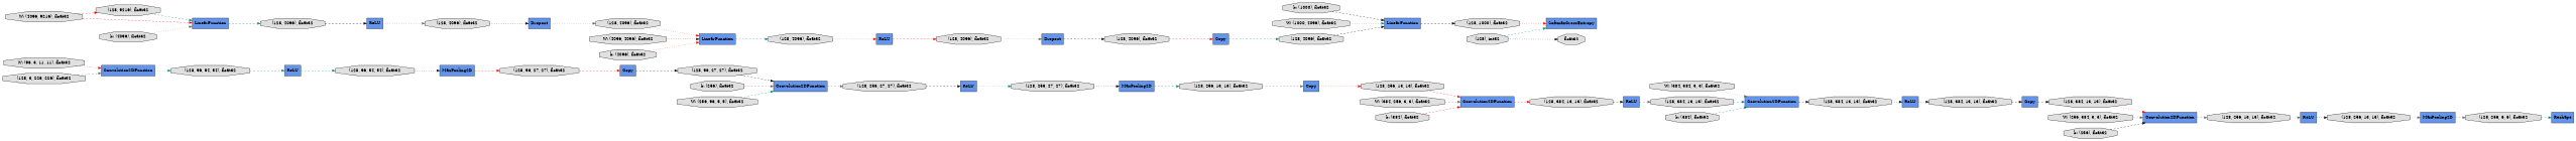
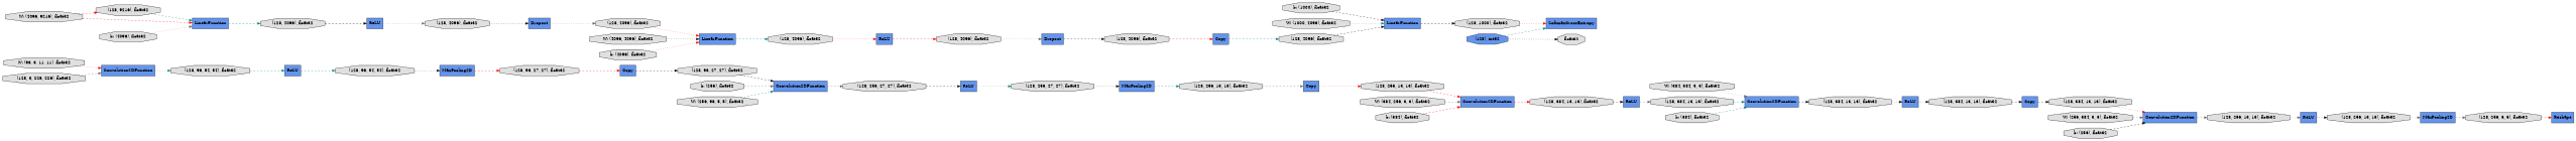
  digraph {
    rankdir=LR
    node [fillcolor="#E0E0E0" shape=octagon style=filled]
    edge [color=black style=dashed]
    n1 [label="(128, 256, 13, 13), float32"]
    n2 [fillcolor="#6495ED" label=ReLU shape=record]
    n3 [label="(128, 256, 13, 13), float32"]
    n4 [fillcolor="#6495ED" label=Copy shape=record]
    n5 [label="(128, 256, 13, 13), float32"]
    n6 [fillcolor="#6495ED" label=Convolution2DFunction shape=record]
    n7 [label="(128, 4096), float32"]
    n8 [fillcolor="#6495ED" label=LinearFunction shape=record]
    n9 [label="(128, 1000), float32"]
    n10 [fillcolor="#6495ED" label=Reshape shape=record]
    n11 [label="(128, 9216), float32"]
    n12 [fillcolor="#6495ED" label=LinearFunction shape=record]
    n13 [fillcolor="#6495ED" label=ReLU shape=record]
    n14 [label="(128, 384, 13, 13), float32"]
    n15 [fillcolor="#6495ED" label=Copy shape=record]
    n16 [fillcolor="#6495ED" label=Copy shape=record]
    n17 [label="(128, 96, 27, 27), float32"]
    n18 [fillcolor="#6495ED" label=Convolution2DFunction shape=record]
    n19 [label="b: (1000), float32"]
    n20 [fillcolor="#6495ED" label=LinearFunction shape=record]
    n21 [label="(128, 4096), float32"]
    n22 [fillcolor="#6495ED" label=ReLU shape=record]
    n23 [label="W: (4096, 9216), float32"]
    n24 [label="(128, 4096), float32"]
    n25 [label="(128, 256, 13, 13), float32"]
    n26 [label="(128, 384, 13, 13), float32"]
    n27 [label="b: (256), float32"]
    n28 [label="(128, 256, 27, 27), float32"]
    n29 [label="(128, 96, 54, 54), float32"]
    n30 [fillcolor="#6495ED" label=ReLU shape=record]
    n31 [label="(128, 96, 54, 54), float32"]
    n32 [label="W: (96, 3, 11, 11), float32"]
    n33 [fillcolor="#6495ED" label=Convolution2DFunction shape=record]
    n34 [fillcolor="#6495ED" label=Dropout shape=record]
    n35 [label="(128, 4096), float32"]
    n36 [fillcolor="#6495ED" label=SoftmaxCrossEntropy shape=record]
    n37 [fillcolor="#6495ED" label=ReLU shape=record]
    n38 [label="(128, 256, 6, 6), float32"]
    n39 [fillcolor="#6495ED" label=MaxPooling2D shape=record]
    n40 [fillcolor="#6495ED" label=Dropout shape=record]
    n41 [label="(128, 4096), float32"]
    n42 [fillcolor="#6495ED" label=Copy shape=record]
    n43 [label="b: (4096), float32"]
    n44 [fillcolor="#6495ED" label=MaxPooling2D shape=record]
    n45 [fillcolor="#6495ED" label=Convolution2DFunction shape=record]
    n46 [label="(128, 384, 13, 13), float32"]
    n47 [label="W: (384, 384, 3, 3), float32"]
    n48 [label="(128, 96, 27, 27), float32"]
    n49 [label="(128, 384, 13, 13), float32"]
    n50 [label="W: (384, 256, 3, 3), float32"]
    n51 [label=float32]
    n52 [fillcolor="#6495ED" label=ReLU shape=record]
    n53 [label="(128, 4096), float32"]
    n54 [label="(128, 3, 226, 226), float32"]
    n55 [label="b: (384), float32"]
    n56 [label="(128, 4096), float32"]
    n57 [label="W: (256, 96, 5, 5), float32"]
    n58 [label="(128, 384, 13, 13), float32"]
    n59 [fillcolor="#6495ED" label=Convolution2DFunction shape=record]
-   n60 [label="(128), int32"]
+   n60 [fillcolor="#6495ED" label="(128), int32"]
    n61 [label="W: (4096, 4096), float32"]
    n62 [fillcolor="#6495ED" label=MaxPooling2D shape=record]
    n63 [label="b: (384), float32"]
    n64 [label="W: (256, 384, 3, 3), float32"]
    n65 [fillcolor="#6495ED" label=ReLU shape=record]
    n66 [label="b: (4096), float32"]
    n67 [label="(128, 256, 27, 27), float32"]
    n68 [label="b: (256), float32"]
    n69 [label="W: (1000, 4096), float32"]
    n1 -> n2 [color=gray40 style=dotted]
    n2 -> n3 [style=dotted]
    n3 -> n44 [color=gray40 style=dotted]
    n4 -> n5 [color=red style=dotted]
    n5 -> n6 [color=red]
    n6 -> n26 [color=red]
    n7 -> n8
    n8 -> n9
    n9 -> n36 [color=red style=dotted]
    n11 -> n12 [color=teal]
    n12 -> n24 [color=teal]
    n13 -> n14 [style=dotted]
    n14 -> n15
    n15 -> n58
    n16 -> n17
    n17 -> n18
    n18 -> n28 [color=gray40]
    n19 -> n8
    n20 -> n21 [color=teal]
    n21 -> n22 [color=red style=dotted]
    n22 -> n56 [color=red]
    n23 -> n11 [color=red]
    n23 -> n12 [color=red]
    n24 -> n52
    n25 -> n4 [color=gray40]
    n26 -> n37
    n27 -> n18 [color=gray40]
    n28 -> n65
    n29 -> n30 [color=teal]
    n30 -> n31 [color=teal]
    n31 -> n39 [style=dotted]
    n32 -> n33 [color=red style=dotted]
    n33 -> n29 [color=teal style=dotted]
    n34 -> n35 [color=gray40 style=dotted]
    n35 -> n20 [color=red style=dotted]
    n37 -> n49 [color=gray40]
-   n38 -> n10 [color=teal]
+   n38 -> n10 [color=red]
    n39 -> n48 [color=red]
    n40 -> n41
    n41 -> n42 [color=red]
    n42 -> n7 [color=teal]
    n43 -> n12 [color=gray40 style=dotted]
    n44 -> n38 [color=gray40]
    n45 -> n46
    n46 -> n13 [style=dotted]
    n47 -> n45 [color=gray40 style=dotted]
    n48 -> n16 [color=red]
    n49 -> n45 [color=teal]
    n50 -> n6 [color=gray40]
    n52 -> n53 [color=gray40 style=dotted]
    n53 -> n34 [style=dotted]
    n54 -> n33 [color=gray40]
    n55 -> n45 [color=teal]
    n56 -> n40 [color=gray40 style=dotted]
    n57 -> n18 [color=teal]
    n58 -> n59 [color=red style=dotted]
    n59 -> n1 [color=gray40]
    n60 -> n36 [color=teal]
    n60 -> n51 [style=dotted]
    n61 -> n20 [style=dotted]
    n62 -> n25 [color=teal]
    n63 -> n6 [color=red]
    n64 -> n59 [color=gray40]
    n65 -> n67 [color=teal style=dotted]
    n66 -> n20 [color=red style=dotted]
    n67 -> n62 [style=dotted]
    n68 -> n59
    n69 -> n8 [color=teal style=dotted]
  }
